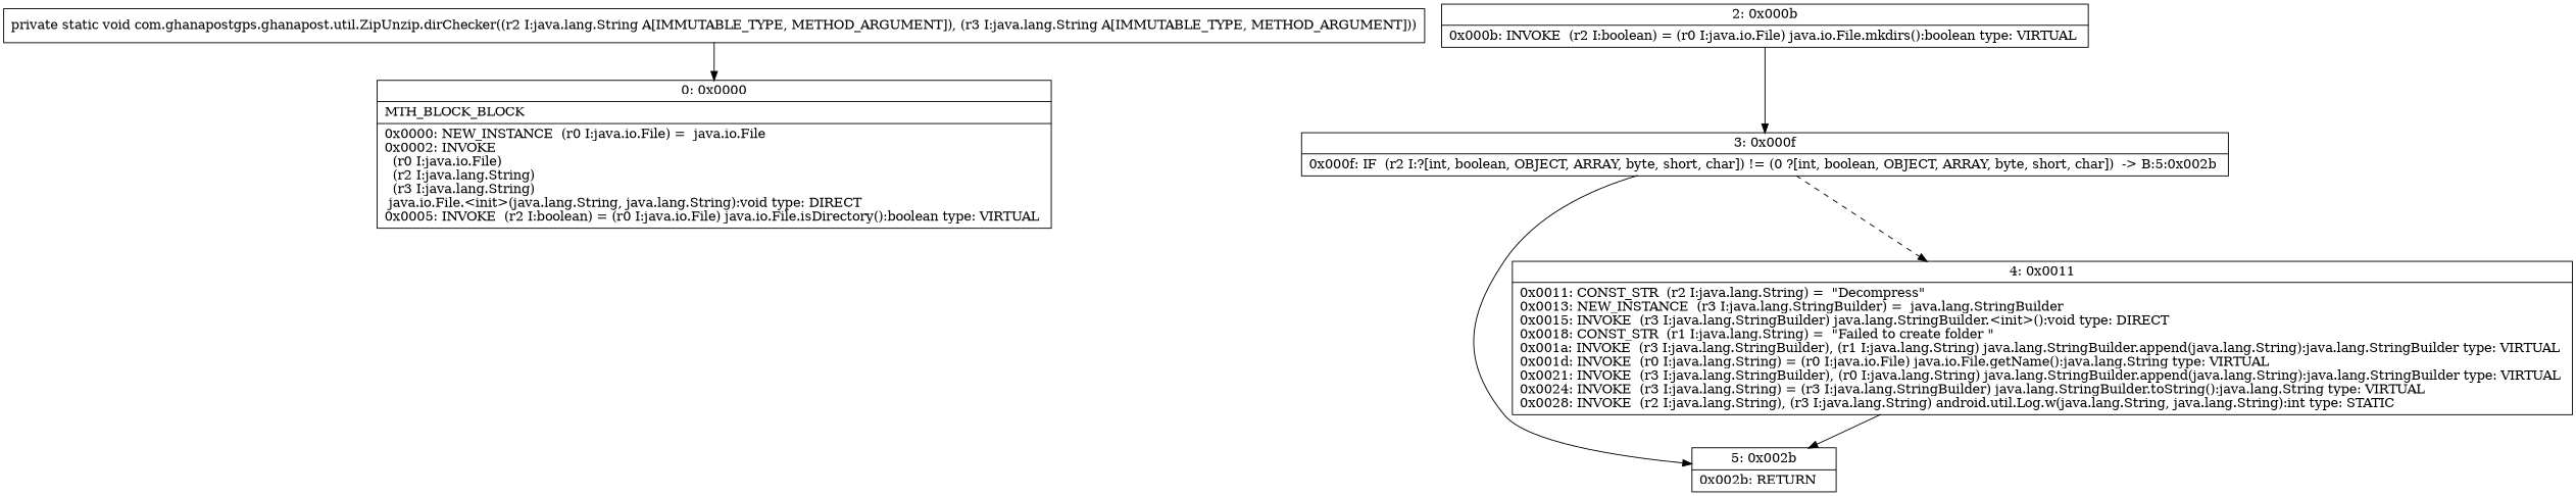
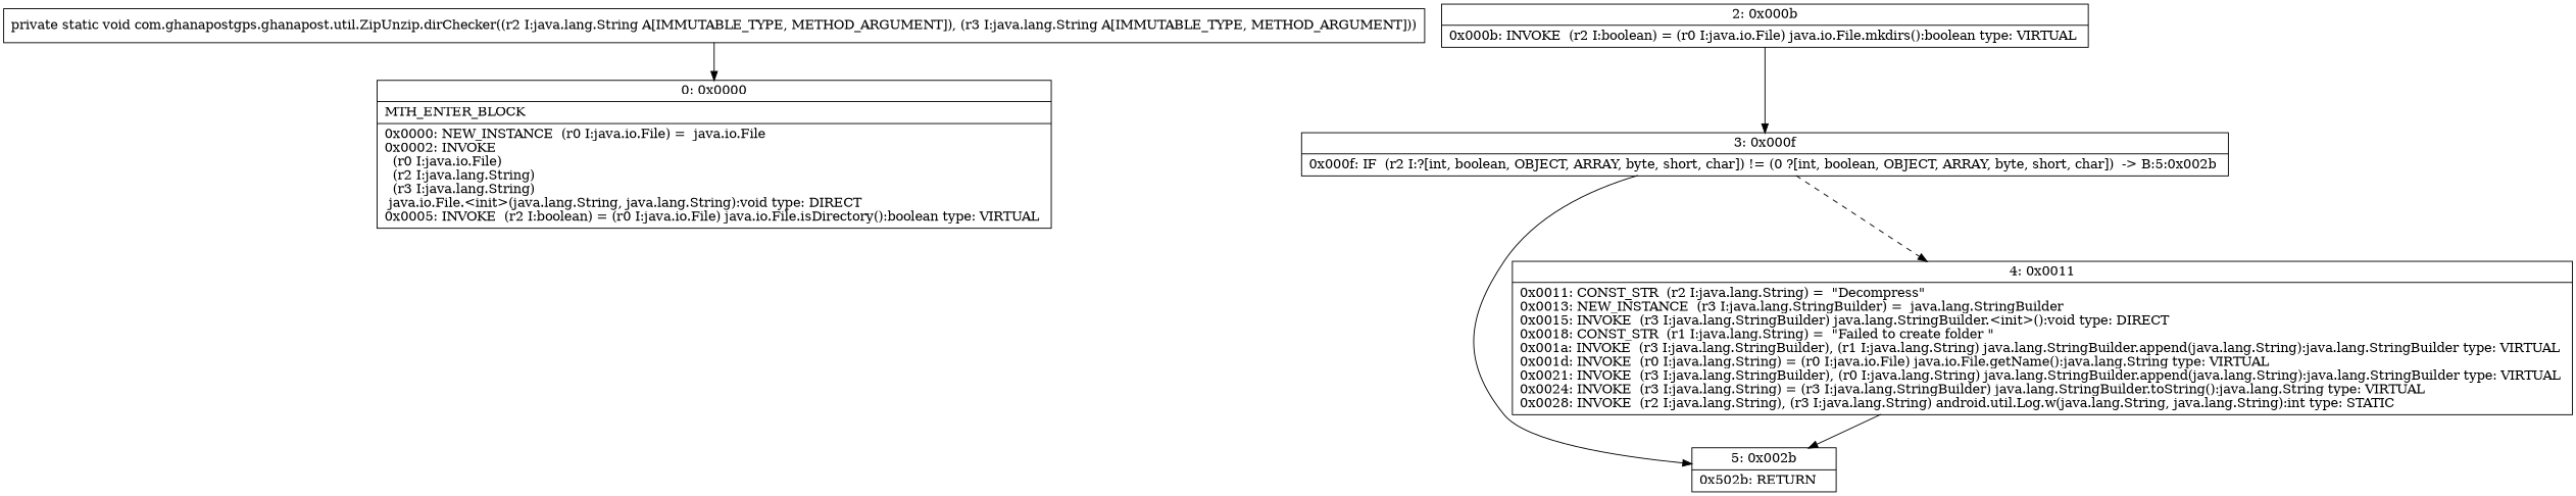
  digraph {
    node [shape=record]
-   n1 [label="{0\:\ 0x0000|MTH_BLOCK_BLOCK\l|0x0000: NEW_INSTANCE  (r0 I:java.io.File) =  java.io.File \l0x0002: INVOKE  \l  (r0 I:java.io.File)\l  (r2 I:java.lang.String)\l  (r3 I:java.lang.String)\l java.io.File.\<init\>(java.lang.String, java.lang.String):void type: DIRECT \l0x0005: INVOKE  (r2 I:boolean) = (r0 I:java.io.File) java.io.File.isDirectory():boolean type: VIRTUAL \l}"]
+   n1 [label="{0\:\ 0x0000|MTH_ENTER_BLOCK\l|0x0000: NEW_INSTANCE  (r0 I:java.io.File) =  java.io.File \l0x0002: INVOKE  \l  (r0 I:java.io.File)\l  (r2 I:java.lang.String)\l  (r3 I:java.lang.String)\l java.io.File.\<init\>(java.lang.String, java.lang.String):void type: DIRECT \l0x0005: INVOKE  (r2 I:boolean) = (r0 I:java.io.File) java.io.File.isDirectory():boolean type: VIRTUAL \l}"]
    n2 [label="{2\:\ 0x000b|0x000b: INVOKE  (r2 I:boolean) = (r0 I:java.io.File) java.io.File.mkdirs():boolean type: VIRTUAL \l}"]
    n3 [label="{3\:\ 0x000f|0x000f: IF  (r2 I:?[int, boolean, OBJECT, ARRAY, byte, short, char]) != (0 ?[int, boolean, OBJECT, ARRAY, byte, short, char])  \-\> B:5:0x002b \l}"]
-   n4 [label="{5\:\ 0x002b|0x002b: RETURN   \l}"]
+   n4 [label="{5\:\ 0x002b|0x502b: RETURN   \l}"]
    n5 [label="{4\:\ 0x0011|0x0011: CONST_STR  (r2 I:java.lang.String) =  \"Decompress\" \l0x0013: NEW_INSTANCE  (r3 I:java.lang.StringBuilder) =  java.lang.StringBuilder \l0x0015: INVOKE  (r3 I:java.lang.StringBuilder) java.lang.StringBuilder.\<init\>():void type: DIRECT \l0x0018: CONST_STR  (r1 I:java.lang.String) =  \"Failed to create folder \" \l0x001a: INVOKE  (r3 I:java.lang.StringBuilder), (r1 I:java.lang.String) java.lang.StringBuilder.append(java.lang.String):java.lang.StringBuilder type: VIRTUAL \l0x001d: INVOKE  (r0 I:java.lang.String) = (r0 I:java.io.File) java.io.File.getName():java.lang.String type: VIRTUAL \l0x0021: INVOKE  (r3 I:java.lang.StringBuilder), (r0 I:java.lang.String) java.lang.StringBuilder.append(java.lang.String):java.lang.StringBuilder type: VIRTUAL \l0x0024: INVOKE  (r3 I:java.lang.String) = (r3 I:java.lang.StringBuilder) java.lang.StringBuilder.toString():java.lang.String type: VIRTUAL \l0x0028: INVOKE  (r2 I:java.lang.String), (r3 I:java.lang.String) android.util.Log.w(java.lang.String, java.lang.String):int type: STATIC \l}"]
    n6 [label="{private static void com.ghanapostgps.ghanapost.util.ZipUnzip.dirChecker((r2 I:java.lang.String A[IMMUTABLE_TYPE, METHOD_ARGUMENT]), (r3 I:java.lang.String A[IMMUTABLE_TYPE, METHOD_ARGUMENT])) }"]
    n2 -> n3
    n3 -> n4
    n3 -> n5 [style=dashed]
    n5 -> n4
    n6 -> n1
  }
